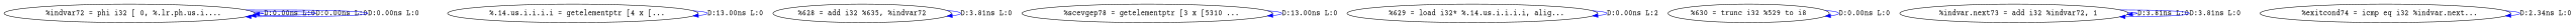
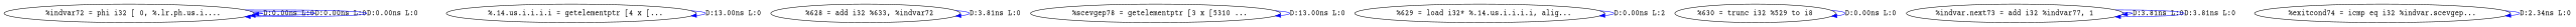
  digraph {
    fontname="Courier Prime"
    node [fontname="Courier Prime"]
    edge [color=blue fontname="Courier Prime"]
    n1 [label="  %indvar72 = phi i32 [ 0, %.lr.ph.us.i...."]
    n2 [label="  %.14.us.i.i.i.i = getelementptr [4 x [..."]
-   n3 [label="%628 = add i32 %635, %indvar72"]
+   n3 [label="  %628 = add i32 %633, %indvar72"]
    n4 [label="  %scevgep78 = getelementptr [3 x [5310 ..."]
    n5 [label="  %629 = load i32* %.14.us.i.i.i.i, alig..."]
    n6 [label="%630 = trunc i32 %529 to i8"]
-   n7 [label="  %indvar.next73 = add i32 %indvar72, 1"]
-   n8 [label="  %exitcond74 = icmp eq i32 %indvar.next..."]
+   n7 [label="%indvar.next73 = add i32 %indvar77, 1"]
+   n8 [label="%exitcond74 = icmp eq i32 %indvar.scevgep..."]
    n1 -> n1 [label="D:0.00ns L:0"]
    n1 -> n1 [label="D:0.00ns L:0"]
    n1 -> n1 [label="D:0.00ns L:0"]
    n2 -> n2 [label="D:13.00ns L:0"]
    n3 -> n3 [label="D:3.81ns L:0"]
    n4 -> n4 [label="D:13.00ns L:0"]
    n5 -> n5 [label="D:0.00ns L:2"]
    n6 -> n6 [label="D:0.00ns L:0"]
    n7 -> n7 [label="D:3.81ns L:0"]
    n7 -> n7 [label="D:3.81ns L:0"]
    n8 -> n8 [label="D:2.34ns L:0"]
  }
